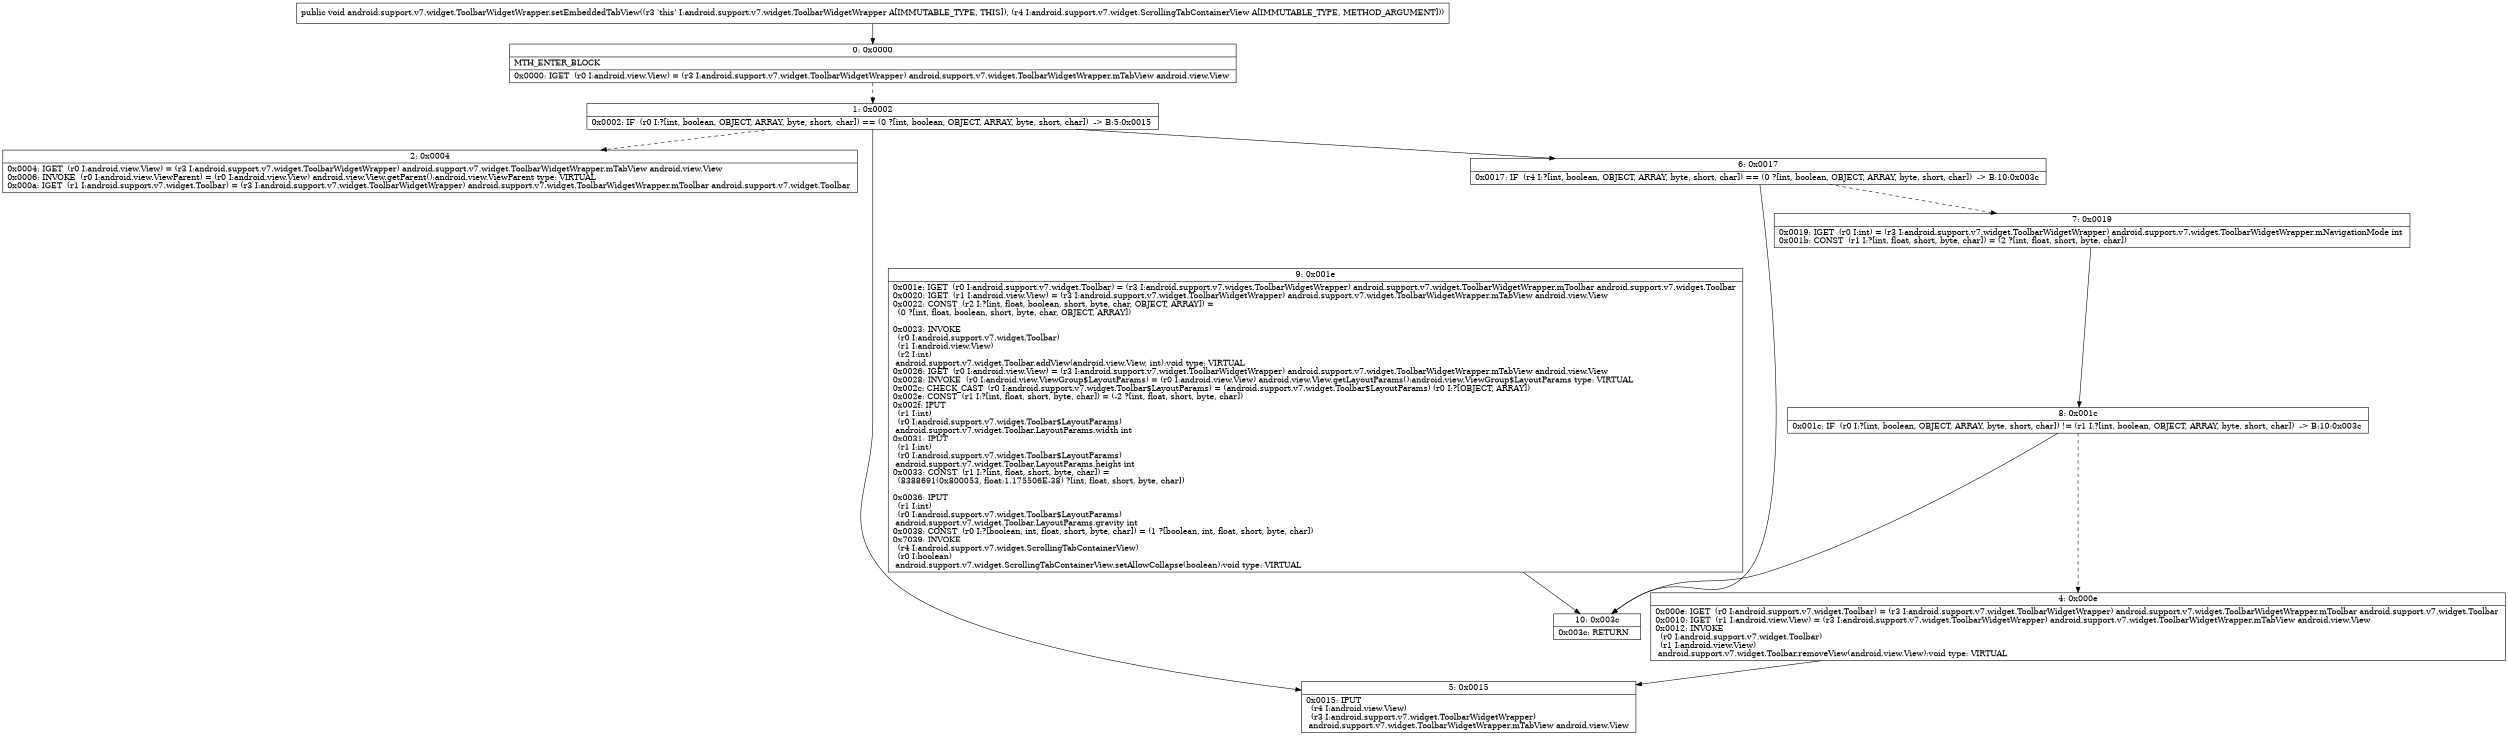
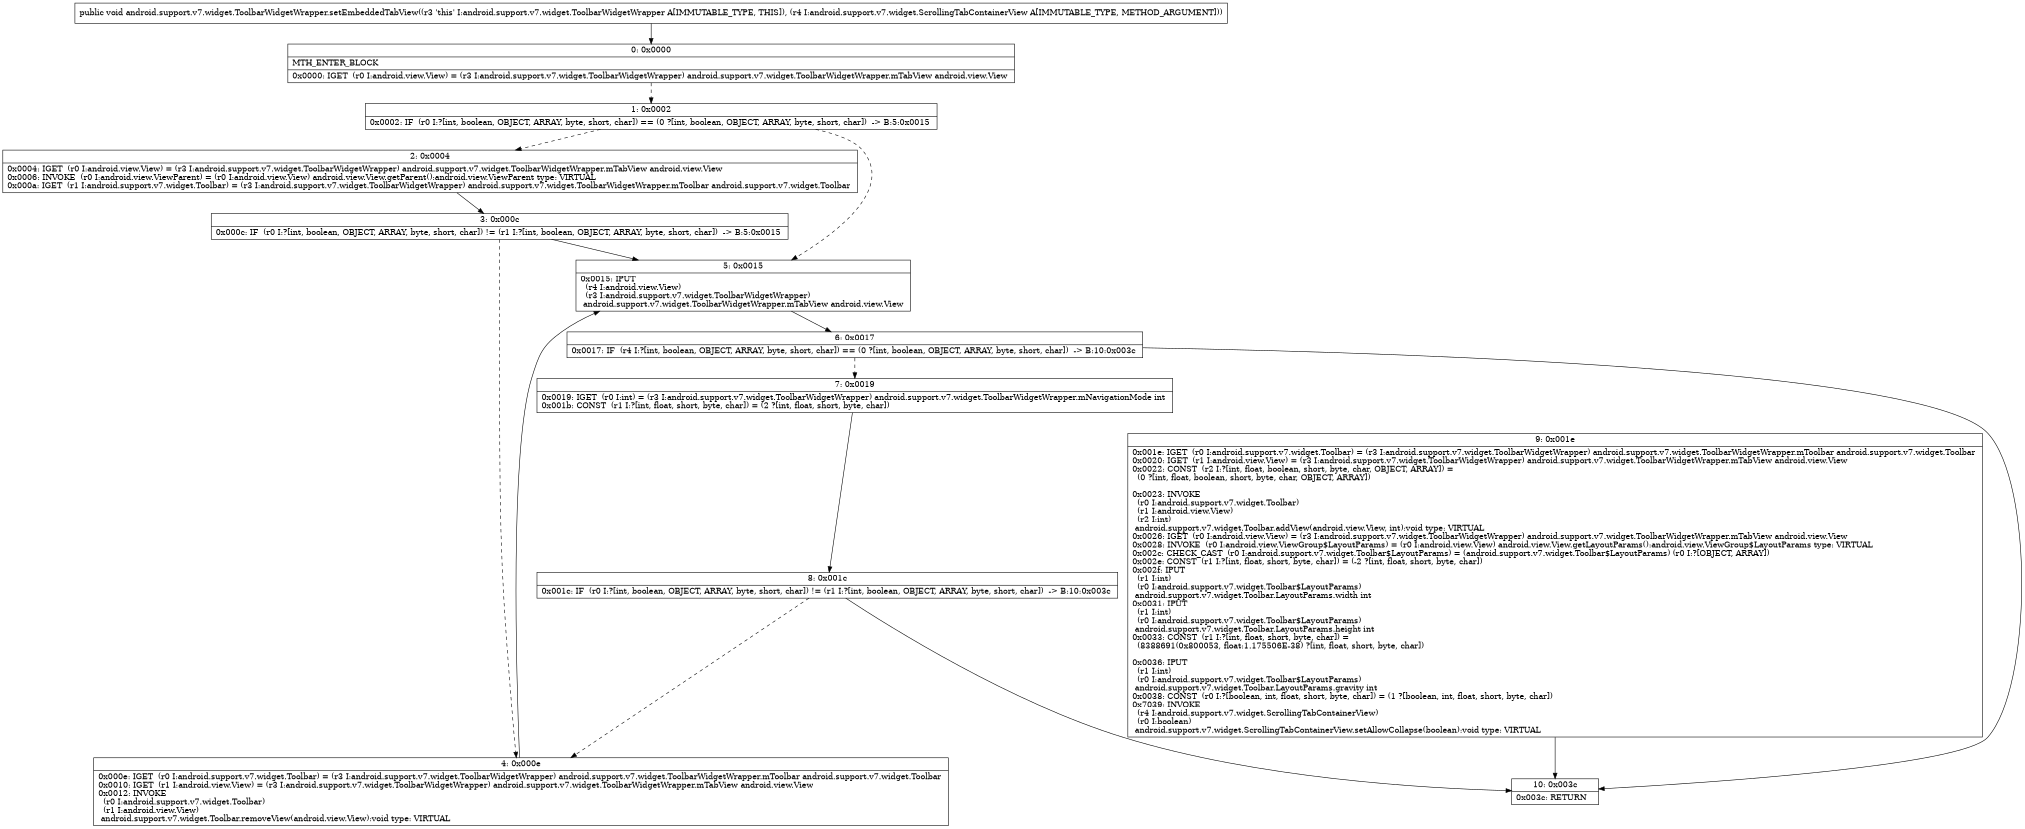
  digraph {
    node [shape=record]
    n1 [label="{0\:\ 0x0000|MTH_ENTER_BLOCK\l|0x0000: IGET  (r0 I:android.view.View) = (r3 I:android.support.v7.widget.ToolbarWidgetWrapper) android.support.v7.widget.ToolbarWidgetWrapper.mTabView android.view.View \l}"]
    n2 [label="{1\:\ 0x0002|0x0002: IF  (r0 I:?[int, boolean, OBJECT, ARRAY, byte, short, char]) == (0 ?[int, boolean, OBJECT, ARRAY, byte, short, char])  \-\> B:5:0x0015 \l}"]
    n3 [label="{2\:\ 0x0004|0x0004: IGET  (r0 I:android.view.View) = (r3 I:android.support.v7.widget.ToolbarWidgetWrapper) android.support.v7.widget.ToolbarWidgetWrapper.mTabView android.view.View \l0x0006: INVOKE  (r0 I:android.view.ViewParent) = (r0 I:android.view.View) android.view.View.getParent():android.view.ViewParent type: VIRTUAL \l0x000a: IGET  (r1 I:android.support.v7.widget.Toolbar) = (r3 I:android.support.v7.widget.ToolbarWidgetWrapper) android.support.v7.widget.ToolbarWidgetWrapper.mToolbar android.support.v7.widget.Toolbar \l}"]
    n4 [label="{5\:\ 0x0015|0x0015: IPUT  \l  (r4 I:android.view.View)\l  (r3 I:android.support.v7.widget.ToolbarWidgetWrapper)\l android.support.v7.widget.ToolbarWidgetWrapper.mTabView android.view.View \l}"]
+   n5 [label="{3\:\ 0x000c|0x000c: IF  (r0 I:?[int, boolean, OBJECT, ARRAY, byte, short, char]) != (r1 I:?[int, boolean, OBJECT, ARRAY, byte, short, char])  \-\> B:5:0x0015 \l}"]
    n6 [label="{6\:\ 0x0017|0x0017: IF  (r4 I:?[int, boolean, OBJECT, ARRAY, byte, short, char]) == (0 ?[int, boolean, OBJECT, ARRAY, byte, short, char])  \-\> B:10:0x003c \l}"]
    n7 [label="{4\:\ 0x000e|0x000e: IGET  (r0 I:android.support.v7.widget.Toolbar) = (r3 I:android.support.v7.widget.ToolbarWidgetWrapper) android.support.v7.widget.ToolbarWidgetWrapper.mToolbar android.support.v7.widget.Toolbar \l0x0010: IGET  (r1 I:android.view.View) = (r3 I:android.support.v7.widget.ToolbarWidgetWrapper) android.support.v7.widget.ToolbarWidgetWrapper.mTabView android.view.View \l0x0012: INVOKE  \l  (r0 I:android.support.v7.widget.Toolbar)\l  (r1 I:android.view.View)\l android.support.v7.widget.Toolbar.removeView(android.view.View):void type: VIRTUAL \l}"]
    n8 [label="{7\:\ 0x0019|0x0019: IGET  (r0 I:int) = (r3 I:android.support.v7.widget.ToolbarWidgetWrapper) android.support.v7.widget.ToolbarWidgetWrapper.mNavigationMode int \l0x001b: CONST  (r1 I:?[int, float, short, byte, char]) = (2 ?[int, float, short, byte, char]) \l}"]
    n9 [label="{10\:\ 0x003c|0x003c: RETURN   \l}"]
    n10 [label="{8\:\ 0x001c|0x001c: IF  (r0 I:?[int, boolean, OBJECT, ARRAY, byte, short, char]) != (r1 I:?[int, boolean, OBJECT, ARRAY, byte, short, char])  \-\> B:10:0x003c \l}"]
    n11 [label="{9\:\ 0x001e|0x001e: IGET  (r0 I:android.support.v7.widget.Toolbar) = (r3 I:android.support.v7.widget.ToolbarWidgetWrapper) android.support.v7.widget.ToolbarWidgetWrapper.mToolbar android.support.v7.widget.Toolbar \l0x0020: IGET  (r1 I:android.view.View) = (r3 I:android.support.v7.widget.ToolbarWidgetWrapper) android.support.v7.widget.ToolbarWidgetWrapper.mTabView android.view.View \l0x0022: CONST  (r2 I:?[int, float, boolean, short, byte, char, OBJECT, ARRAY]) = \l  (0 ?[int, float, boolean, short, byte, char, OBJECT, ARRAY])\l \l0x0023: INVOKE  \l  (r0 I:android.support.v7.widget.Toolbar)\l  (r1 I:android.view.View)\l  (r2 I:int)\l android.support.v7.widget.Toolbar.addView(android.view.View, int):void type: VIRTUAL \l0x0026: IGET  (r0 I:android.view.View) = (r3 I:android.support.v7.widget.ToolbarWidgetWrapper) android.support.v7.widget.ToolbarWidgetWrapper.mTabView android.view.View \l0x0028: INVOKE  (r0 I:android.view.ViewGroup$LayoutParams) = (r0 I:android.view.View) android.view.View.getLayoutParams():android.view.ViewGroup$LayoutParams type: VIRTUAL \l0x002c: CHECK_CAST  (r0 I:android.support.v7.widget.Toolbar$LayoutParams) = (android.support.v7.widget.Toolbar$LayoutParams) (r0 I:?[OBJECT, ARRAY]) \l0x002e: CONST  (r1 I:?[int, float, short, byte, char]) = (\-2 ?[int, float, short, byte, char]) \l0x002f: IPUT  \l  (r1 I:int)\l  (r0 I:android.support.v7.widget.Toolbar$LayoutParams)\l android.support.v7.widget.Toolbar.LayoutParams.width int \l0x0031: IPUT  \l  (r1 I:int)\l  (r0 I:android.support.v7.widget.Toolbar$LayoutParams)\l android.support.v7.widget.Toolbar.LayoutParams.height int \l0x0033: CONST  (r1 I:?[int, float, short, byte, char]) = \l  (8388691(0x800053, float:1.175506E\-38) ?[int, float, short, byte, char])\l \l0x0036: IPUT  \l  (r1 I:int)\l  (r0 I:android.support.v7.widget.Toolbar$LayoutParams)\l android.support.v7.widget.Toolbar.LayoutParams.gravity int \l0x0038: CONST  (r0 I:?[boolean, int, float, short, byte, char]) = (1 ?[boolean, int, float, short, byte, char]) \l0x7039: INVOKE  \l  (r4 I:android.support.v7.widget.ScrollingTabContainerView)\l  (r0 I:boolean)\l android.support.v7.widget.ScrollingTabContainerView.setAllowCollapse(boolean):void type: VIRTUAL \l}"]
    n12 [label="{public void android.support.v7.widget.ToolbarWidgetWrapper.setEmbeddedTabView((r3 'this' I:android.support.v7.widget.ToolbarWidgetWrapper A[IMMUTABLE_TYPE, THIS]), (r4 I:android.support.v7.widget.ScrollingTabContainerView A[IMMUTABLE_TYPE, METHOD_ARGUMENT])) }"]
    n1 -> n2 [style=dashed]
    n2 -> n3 [style=dashed]
-   n2 -> n4
-   n2 -> n6
+   n2 -> n4 [style=dashed]
+   n3 -> n5
+   n4 -> n6
+   n5 -> n4
+   n5 -> n7 [style=dashed]
    n6 -> n8 [style=dashed]
    n6 -> n9
    n7 -> n4
    n8 -> n10
    n10 -> n7 [style=dashed]
    n10 -> n9
    n11 -> n9
    n12 -> n1
  }
